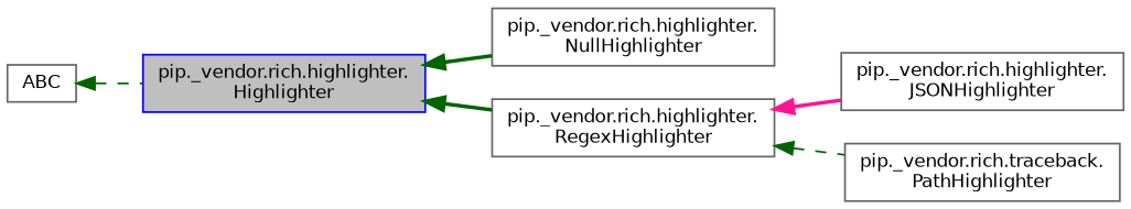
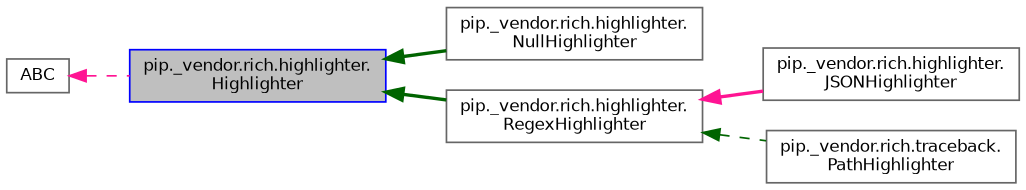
  digraph {
    rankdir=LR
    node [color=gray40 fillcolor=white fontname=Helvetica fontsize=10 shape=record style=filled]
    edge [color=darkgreen dir=back fontname=Helvetica fontsize=10 labelfontname=Helvetica labelfontsize=10 style=bold]
    n1 [color=blue fillcolor=grey75 fontcolor=black height=0.2 label="pip._vendor.rich.highlighter.\lHighlighter" width=0.4]
    n2 [height=0.2 label="pip._vendor.rich.highlighter.\lNullHighlighter" width=0.4]
    n3 [height=0.2 label="pip._vendor.rich.highlighter.\lRegexHighlighter" width=0.4]
    n4 [height=0.2 label="pip._vendor.rich.highlighter.\lJSONHighlighter" width=0.4]
    n5 [height=0.2 label="pip._vendor.rich.traceback.\lPathHighlighter" width=0.4]
    n6 [height=0.2 label=ABC width=0.4]
    n1 -> n2
    n1 -> n3
    n3 -> n4 [color=deeppink]
    n3 -> n5 [style=dashed]
-   n6 -> n1 [style=dashed]
+   n6 -> n1 [color=deeppink style=dashed]
  }
